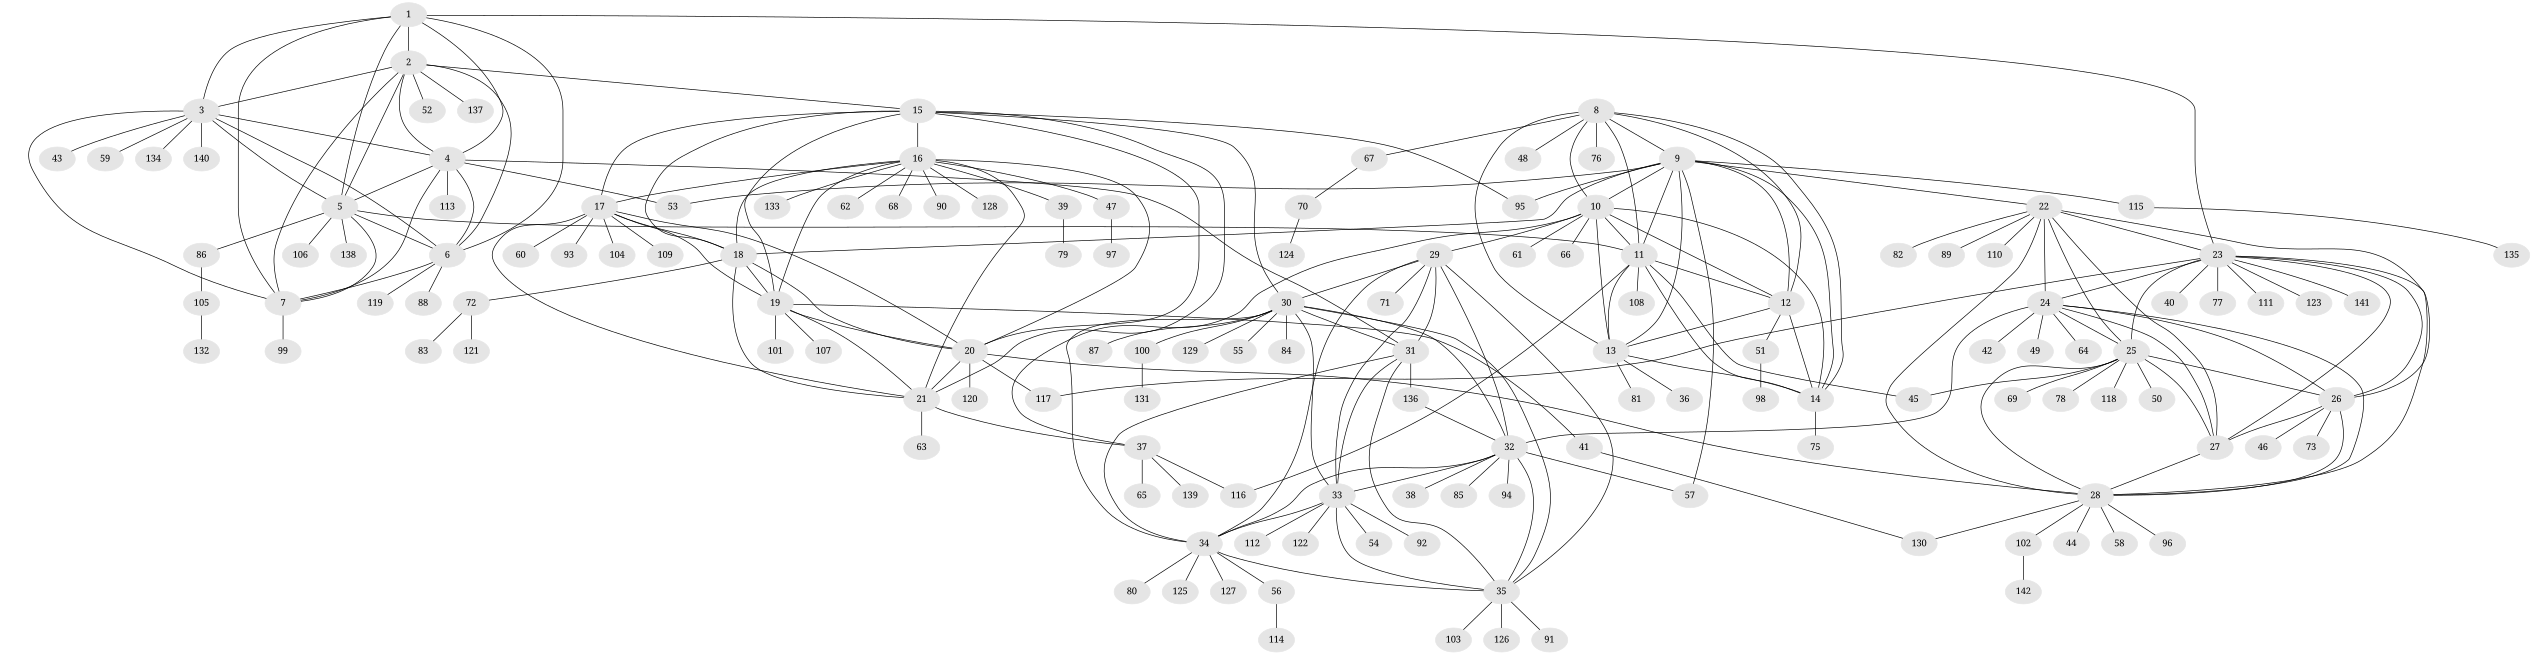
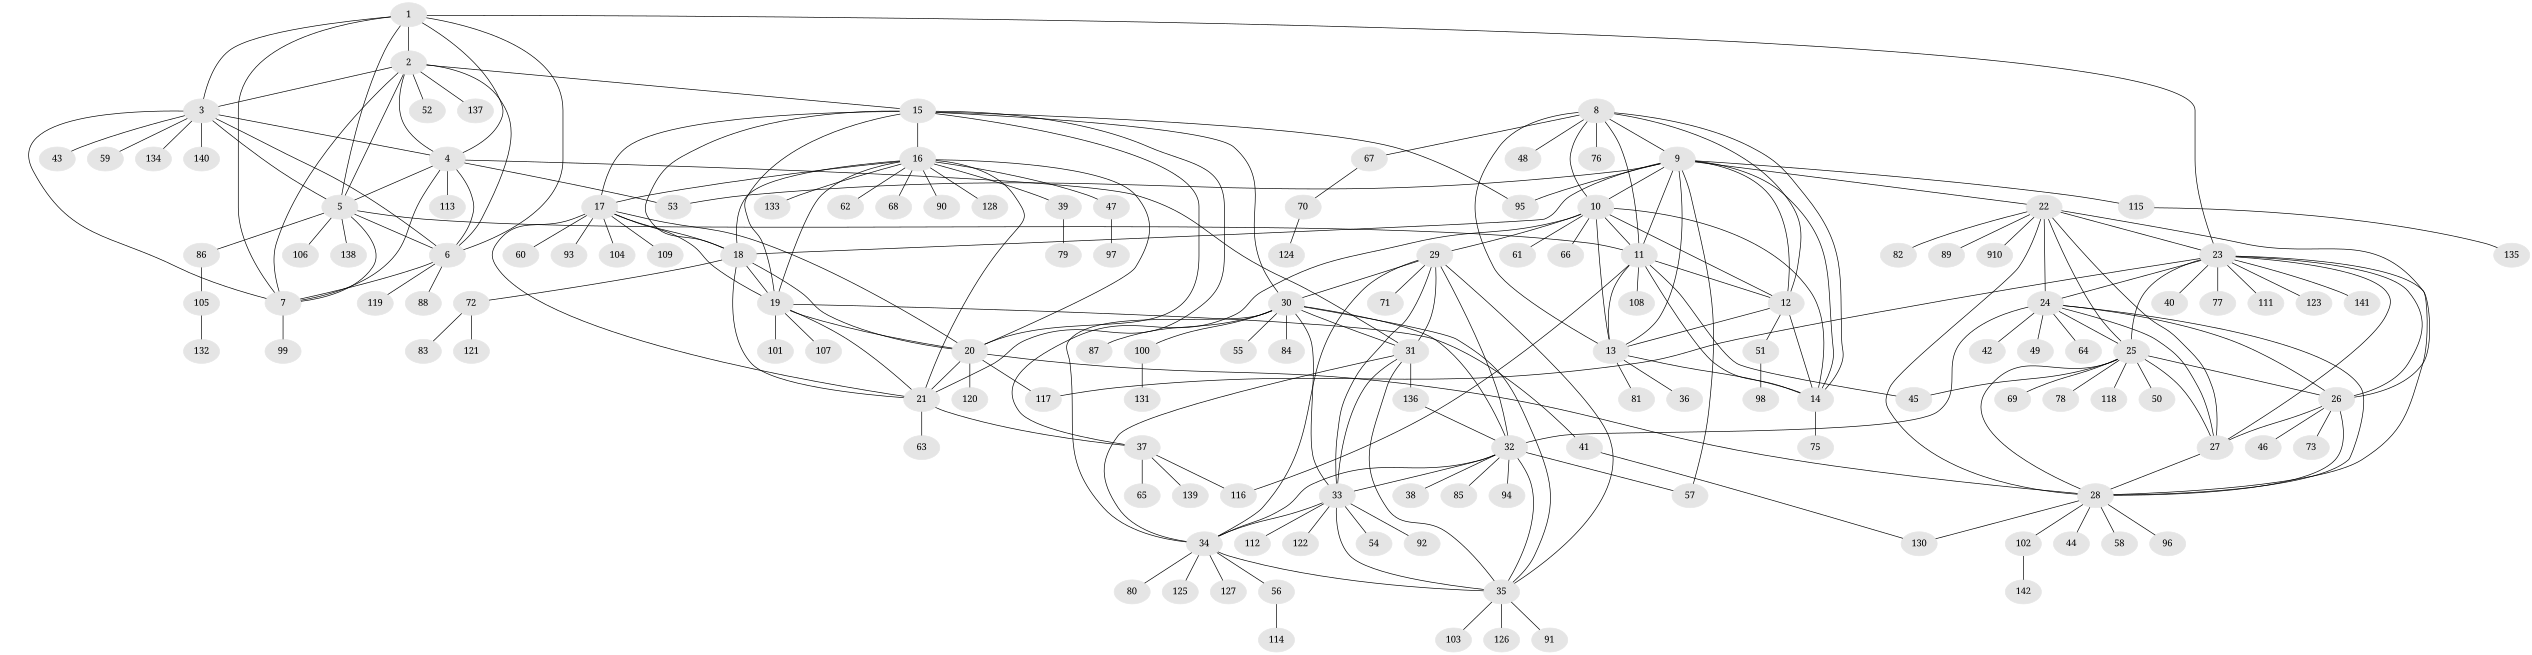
  graph {
    fontname="Noto Serif"
    node [color=gray90 fontname="Noto Serif" style=filled]
    edge [fontname="Noto Serif"]
    1
    2
    3
    4
    5
    6
    7
    23
    15
    52
    137
    43
    59
    134
    140
    31
    53
    113
    11
    86
    106
    138
    88
    119
    99
    28
    117
    24
    25
    26
    27
    40
    77
    111
    123
    141
    18
    95
    16
    17
    19
    20
    21
    30
    33
    34
    35
    136
    12
    13
    14
    45
    108
    116
    105
    8
    9
    10
    48
    67
    76
    22
    57
    115
    29
    37
    61
    66
    51
    36
    81
    75
    70
    72
    82
    89
-   110
+   110 [label=910]
    135
    32
    71
    65
    139
    98
    39
    47
    62
    68
    90
    128
    133
    60
    93
    104
    109
    41
    101
    107
    120
    63
    55
    84
    87
    100
-   129
    79
    97
    83
    121
    130
    44
    58
    96
    102
    42
    49
    64
    50
    69
    78
    118
    46
    73
    38
    85
    94
    142
    54
    92
    112
    122
    56
    80
    125
    127
    91
    103
    126
    131
    114
    124
    132
    1 -- 2
    1 -- 3
    1 -- 4
    1 -- 5
    1 -- 6
    1 -- 7
    1 -- 23
    2 -- 3
    2 -- 4
    2 -- 5
    2 -- 6
    2 -- 7
    2 -- 15
    2 -- 52
    2 -- 137
    3 -- 4
    3 -- 5
    3 -- 6
    3 -- 7
    3 -- 43
    3 -- 59
    3 -- 134
    3 -- 140
    4 -- 5
    4 -- 6
    4 -- 7
    4 -- 31
    4 -- 53
    4 -- 113
    5 -- 6
    5 -- 7
    5 -- 11
    5 -- 86
    5 -- 106
    5 -- 138
    6 -- 7
    6 -- 88
    6 -- 119
    7 -- 99
    23 -- 28
    23 -- 117
    23 -- 24
    23 -- 25
    23 -- 26
    23 -- 27
    23 -- 40
    23 -- 77
    23 -- 111
    23 -- 123
    23 -- 141
    15 -- 18
    15 -- 95
    15 -- 16
    15 -- 17
    15 -- 19
    15 -- 20
    15 -- 21
    15 -- 30
    31 -- 33
    31 -- 34
    31 -- 35
    31 -- 136
    11 -- 12
    11 -- 13
    11 -- 14
    11 -- 45
    11 -- 108
    11 -- 116
    86 -- 105
    28 -- 130
    28 -- 44
    28 -- 58
    28 -- 96
    28 -- 102
    24 -- 28
    24 -- 25
    24 -- 26
    24 -- 27
    24 -- 32
    24 -- 42
    24 -- 49
    24 -- 64
    25 -- 28
    25 -- 26
    25 -- 27
    25 -- 45
    25 -- 50
    25 -- 69
    25 -- 78
    25 -- 118
    26 -- 28
    26 -- 27
    26 -- 46
    26 -- 73
    27 -- 28
    18 -- 19
    18 -- 20
    18 -- 21
    18 -- 72
    16 -- 18
    16 -- 17
    16 -- 19
    16 -- 20
    16 -- 21
    16 -- 39
    16 -- 47
    16 -- 62
    16 -- 68
    16 -- 90
    16 -- 128
    16 -- 133
    17 -- 18
    17 -- 19
    17 -- 20
    17 -- 21
    17 -- 60
    17 -- 93
    17 -- 104
    17 -- 109
    19 -- 20
    19 -- 21
    19 -- 41
    19 -- 101
    19 -- 107
    20 -- 28
    20 -- 117
    20 -- 21
    20 -- 120
    21 -- 37
    21 -- 63
    30 -- 31
    30 -- 33
    30 -- 34
    30 -- 35
    30 -- 32
    30 -- 55
    30 -- 84
    30 -- 87
    30 -- 100
-   30 -- 129
    33 -- 34
    33 -- 35
    33 -- 54
    33 -- 92
    33 -- 112
    33 -- 122
    34 -- 35
    34 -- 56
    34 -- 80
    34 -- 125
    34 -- 127
    35 -- 91
    35 -- 103
    35 -- 126
    136 -- 32
    12 -- 13
    12 -- 14
    12 -- 51
    13 -- 14
    13 -- 36
    13 -- 81
    14 -- 75
    105 -- 132
    8 -- 11
    8 -- 12
    8 -- 13
    8 -- 14
    8 -- 9
    8 -- 10
    8 -- 48
    8 -- 67
    8 -- 76
    9 -- 53
    9 -- 11
    9 -- 18
    9 -- 95
    9 -- 12
    9 -- 13
    9 -- 14
    9 -- 10
    9 -- 22
    9 -- 57
    9 -- 115
    10 -- 11
    10 -- 12
    10 -- 13
    10 -- 14
    10 -- 29
    10 -- 37
    10 -- 61
    10 -- 66
    67 -- 70
    22 -- 23
    22 -- 28
    22 -- 24
    22 -- 25
    22 -- 26
    22 -- 27
    22 -- 82
    22 -- 89
    22 -- 110
    115 -- 135
    29 -- 31
    29 -- 30
    29 -- 33
    29 -- 34
    29 -- 35
    29 -- 32
    29 -- 71
    37 -- 116
    37 -- 65
    37 -- 139
    51 -- 98
    70 -- 124
    72 -- 83
    72 -- 121
    32 -- 33
    32 -- 34
    32 -- 35
    32 -- 57
    32 -- 38
    32 -- 85
    32 -- 94
    39 -- 79
    47 -- 97
    41 -- 130
    100 -- 131
    102 -- 142
    56 -- 114
  }
